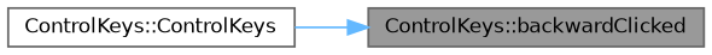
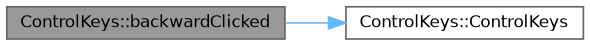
  digraph {
    rankdir=RL
    node [fontname=Helvetica fontsize=10 shape=box style=filled]
    n1 [color=gray40 fillcolor=grey60 fontcolor=black height=0.2 label="ControlKeys::backwardClicked" width=0.4]
    n2 [color=grey40 fillcolor=white height=0.2 label="ControlKeys::ControlKeys" width=0.4]
-   n1 -> n2 [color=steelblue1 dir=back fontname=Helvetica fontsize=10 labelfontname=Helvetica labelfontsize=10 style=solid]
+   n2 -> n1 [color=steelblue1 dir=back fontname=Helvetica fontsize=10 labelfontname=Helvetica labelfontsize=10 style=solid]
  }
